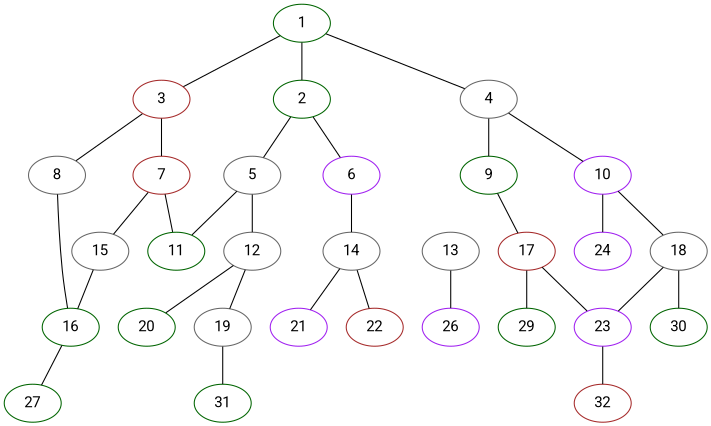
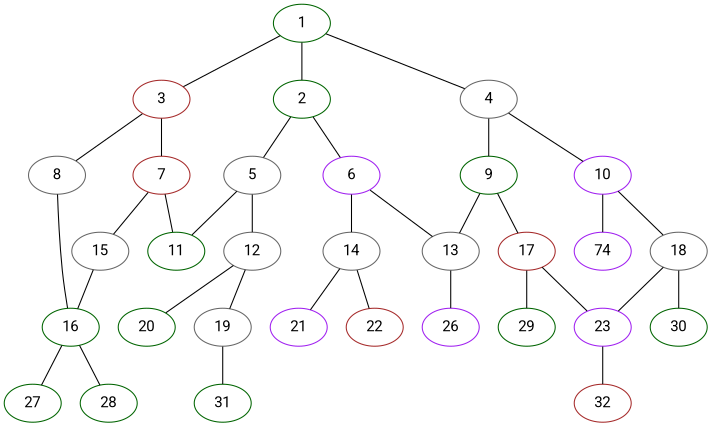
  graph {
    fontname=Roboto
    node [chem=C color=darkgreen fontname=Roboto]
    edge [fontname=Roboto valence=1]
    1
    2
    3 [color=brown]
    4 [color=gray40]
    5 [color=gray40]
    6 [color=purple]
    7 [color=brown]
    8 [chem=O color=gray40]
    9
    10 [color=purple]
    11
    12 [color=gray40]
    13 [color=gray40]
    14 [chem=N color=gray40]
    15 [chem=O color=gray40]
    16
    17 [color=brown]
    18 [color=gray40]
-   24 [chem=H color=purple]
+   24 [chem=H color=purple label=74]
    19 [chem=O color=gray40]
    20 [chem=O]
    26 [chem=H color=purple]
    21 [chem=O color=purple]
    22 [chem=O color=brown]
    27 [chem=H]
+   28 [chem=H]
    23 [color=purple]
    29 [chem=H]
    30 [chem=H]
    31 [chem=H]
    32 [chem=H color=brown]
    1 -- 2 [valence=2]
    1 -- 3
    1 -- 4
    2 -- 5
    2 -- 6
    3 -- 7 [valence=2]
    3 -- 8
    4 -- 9 [valence=2]
    4 -- 10
    5 -- 11 [valence=2]
    5 -- 12
+   6 -- 13 [valence=2]
    6 -- 14
    7 -- 11
    7 -- 15
    8 -- 16
+   9 -- 13
    9 -- 17
    10 -- 18 [valence=2]
    10 -- 24
    12 -- 19
    12 -- 20 [valence=2]
    13 -- 26
    14 -- 21 [valence=2]
    14 -- 22
    15 -- 16
    16 -- 27
+   16 -- 28
    17 -- 23 [valence=2]
    17 -- 29
    18 -- 23
    18 -- 30
    19 -- 31
    23 -- 32
  }
